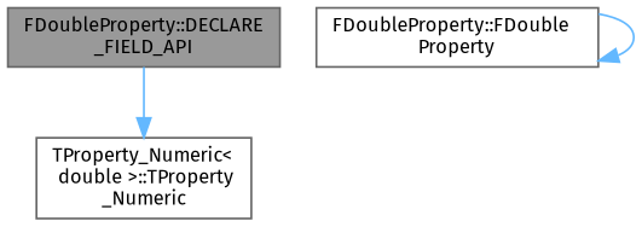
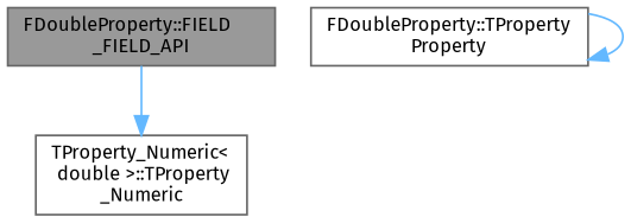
  digraph {
    fontname="Fira Sans"
    rankdir=TB
    node [color=grey40 fillcolor=white fontname="Fira Sans" fontsize=10 shape=box style=filled]
    edge [color=steelblue1 fontname="Fira Sans" fontsize=10 labelfontname=Helvetica labelfontsize=10 style=solid]
-   n1 [color=gray40 fillcolor=grey60 fontcolor=black height=0.2 label="FDoubleProperty::DECLARE\l_FIELD_API" width=0.4]
+   n1 [color=gray40 fillcolor=grey60 fontcolor=black height=0.2 label="FDoubleProperty::FIELD\l_FIELD_API" width=0.4]
    n2 [height=0.2 label="TProperty_Numeric\<\l double \>::TProperty\l_Numeric" width=0.4]
-   n3 [height=0.2 label="FDoubleProperty::FDouble\lProperty" width=0.4]
+   n3 [height=0.2 label="FDoubleProperty::TProperty\lProperty" width=0.4]
    n1 -> n2
    n3 -> n3
  }
